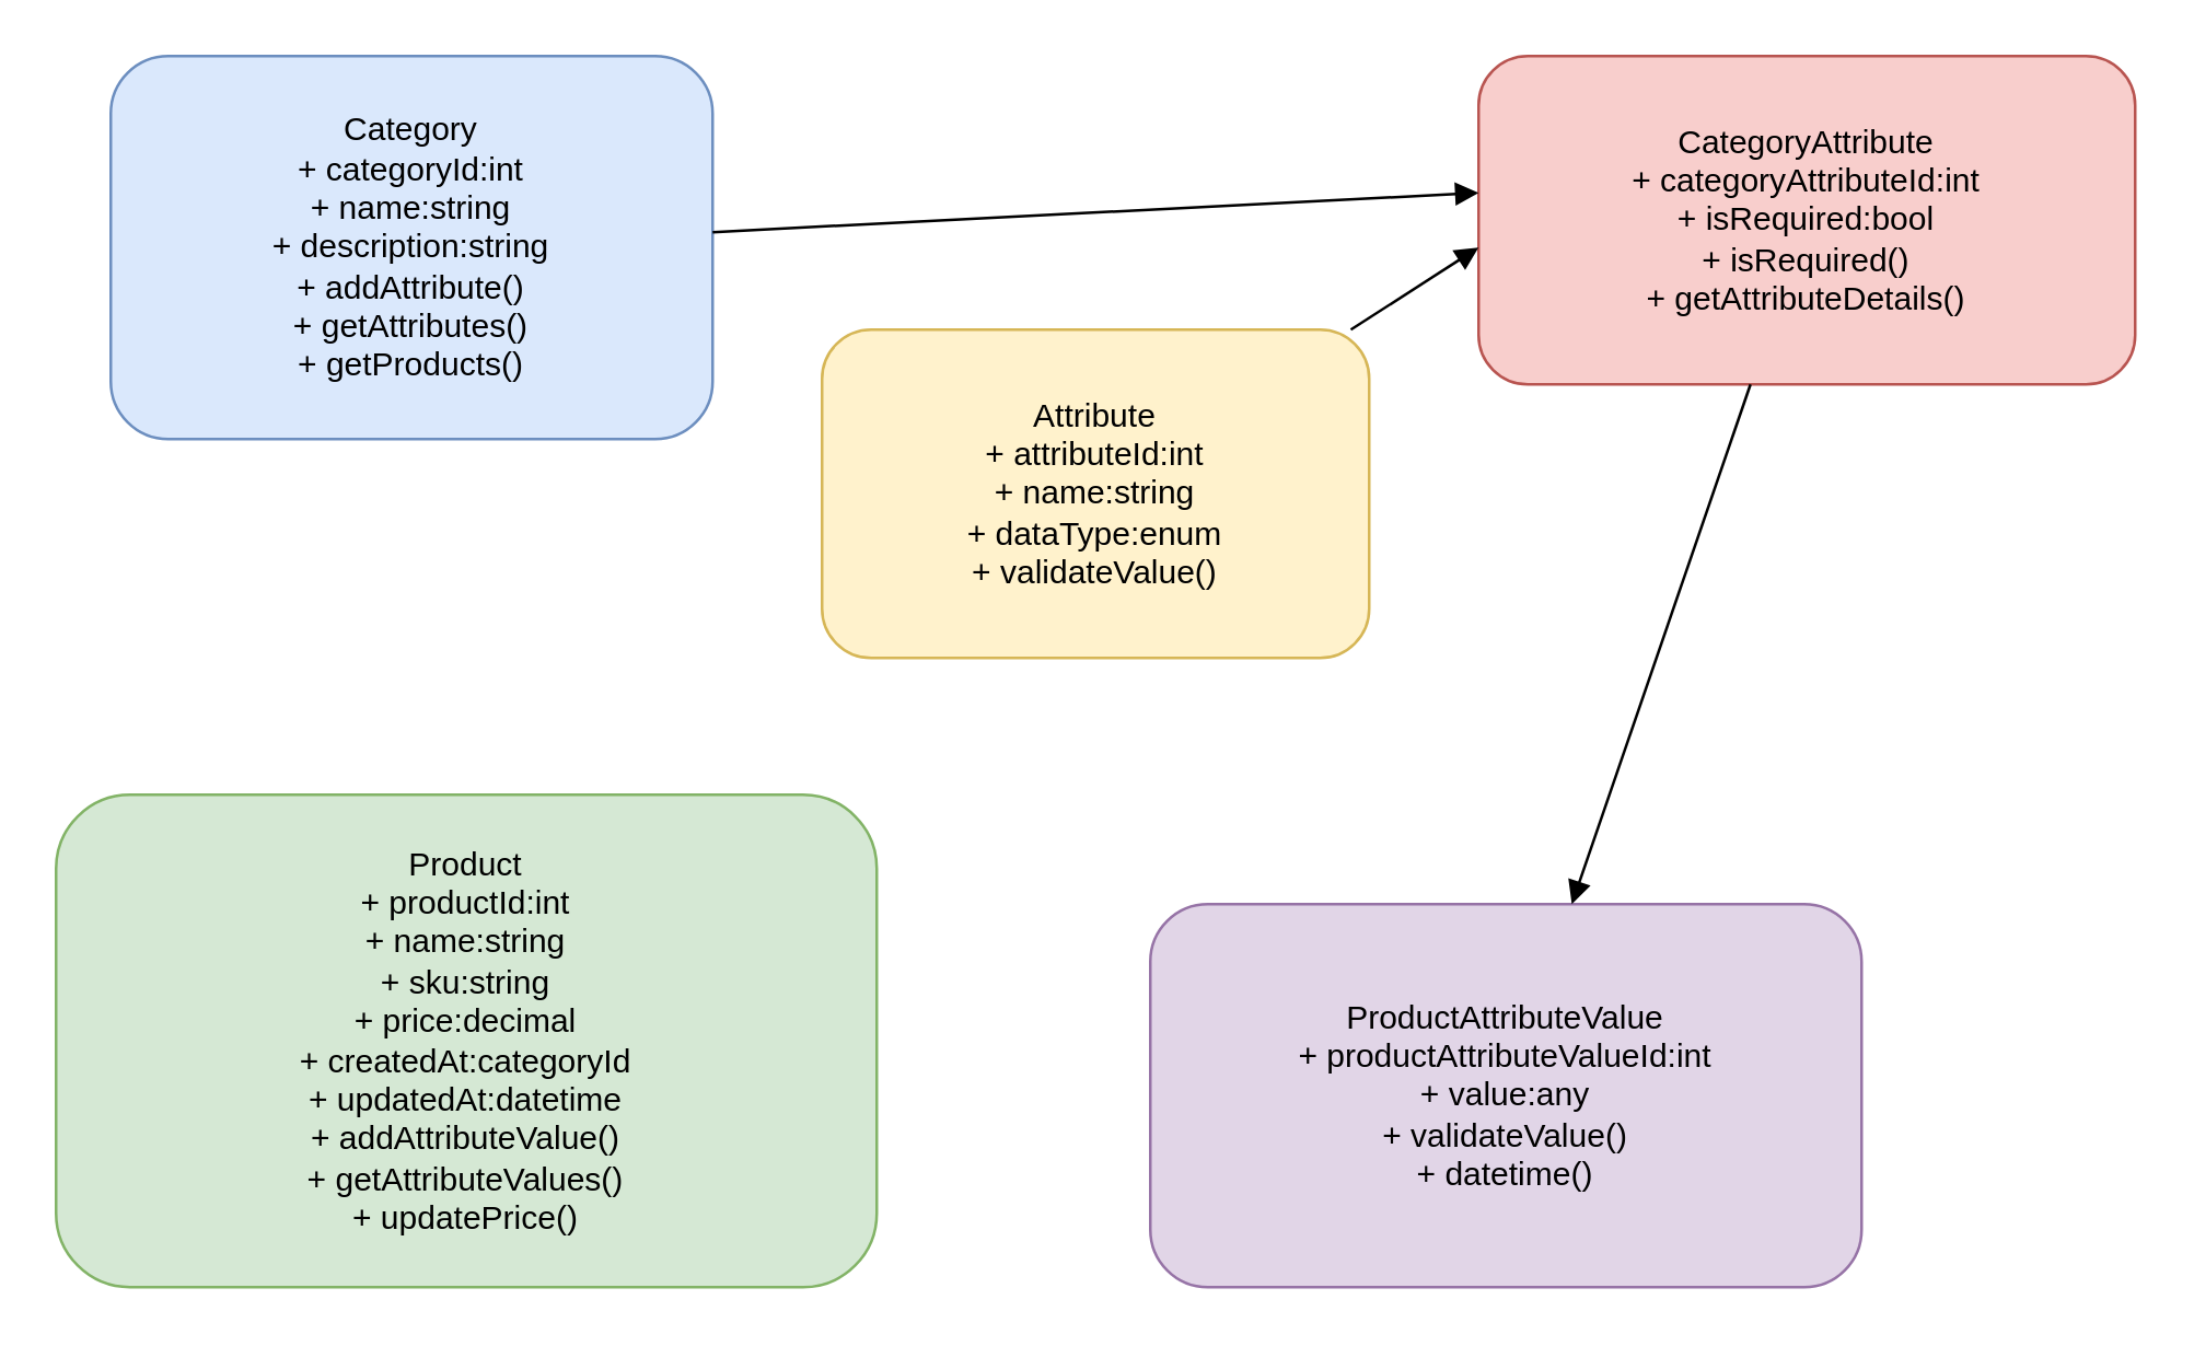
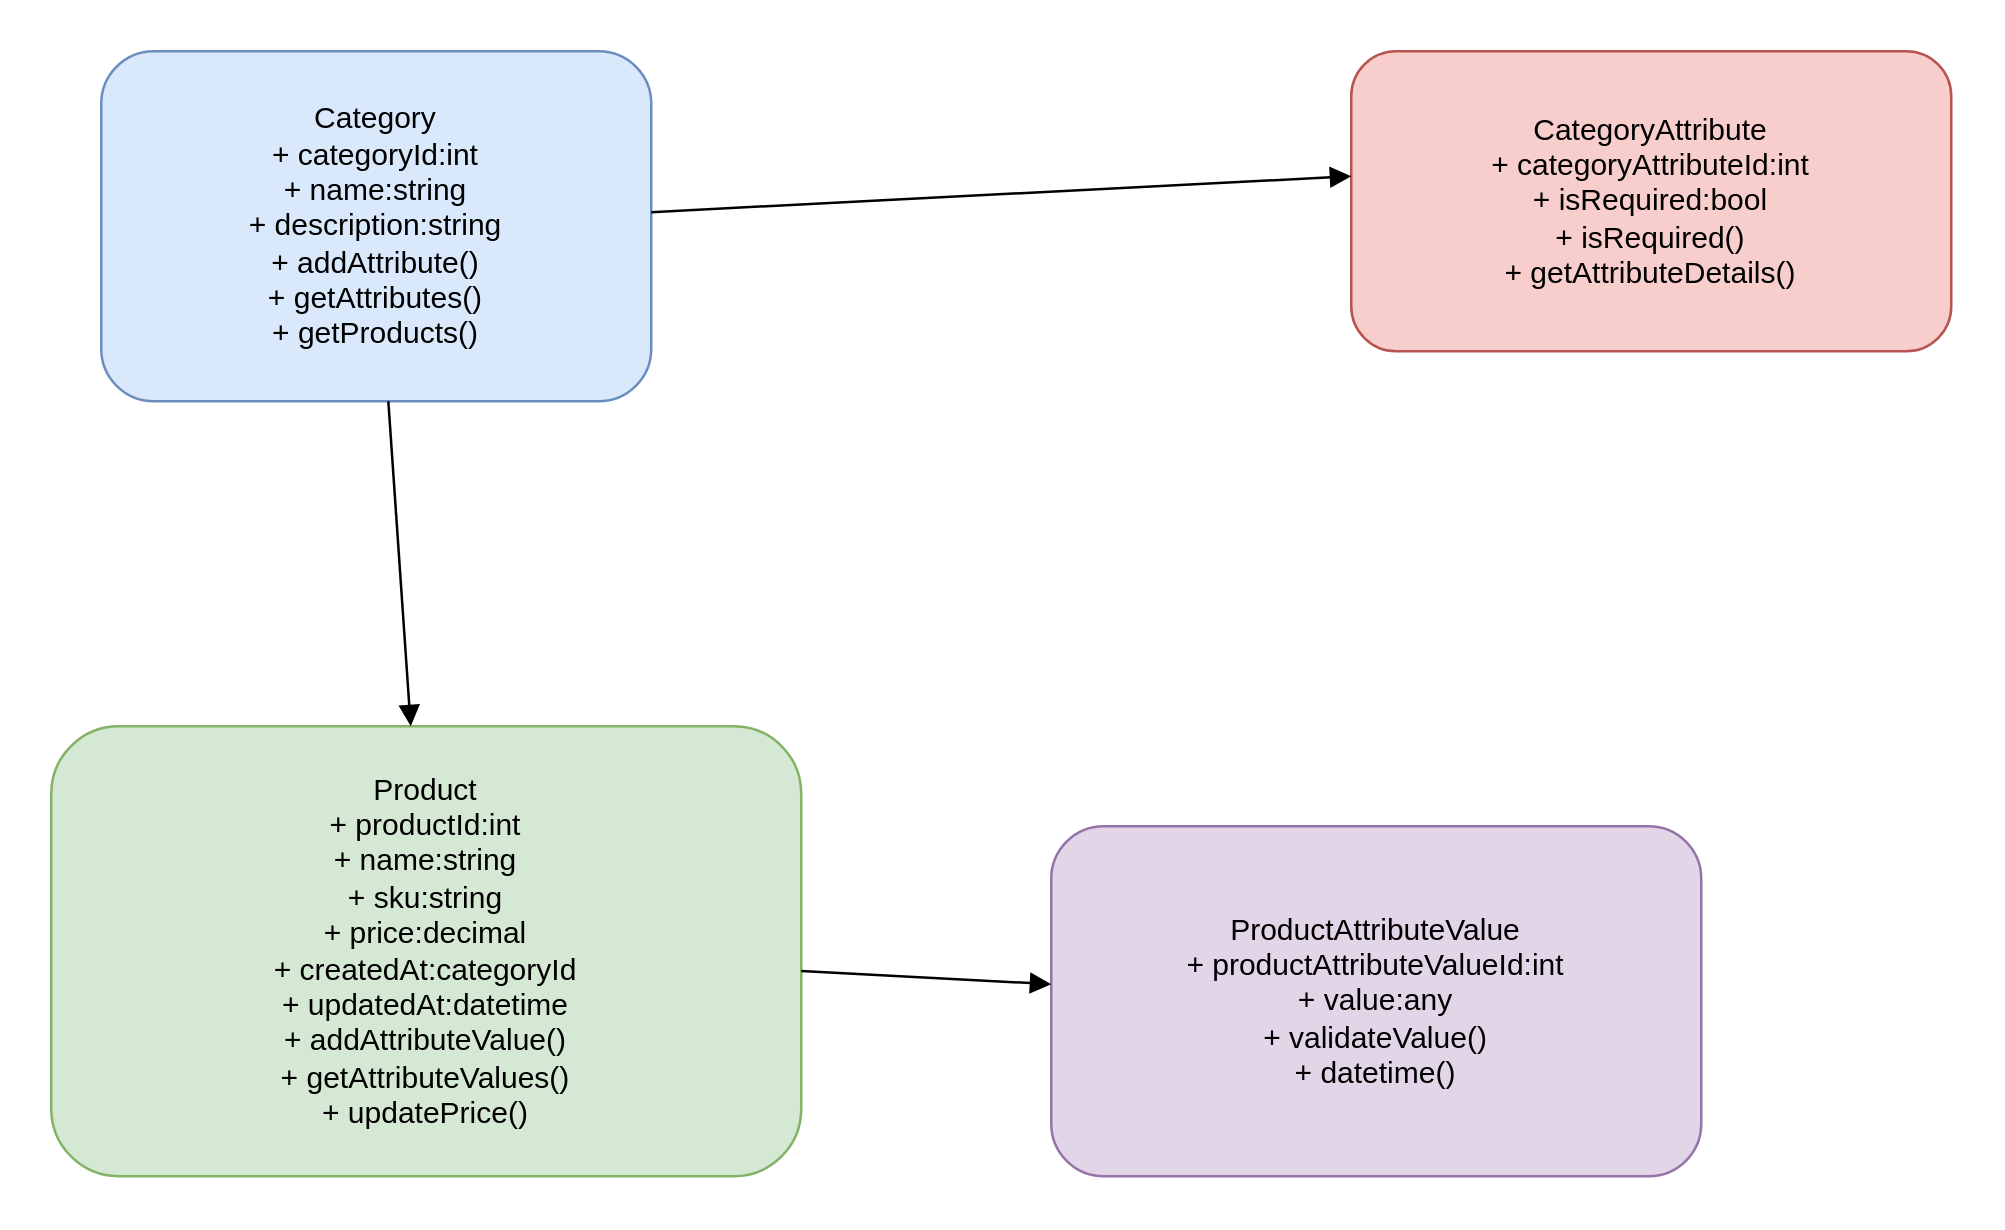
  <mxCell id="0" />
  <mxCell id="1" parent="0" />
  <mxCell id="2" value="Category&#10;+ categoryId:int&#10;+ name:string&#10;+ description:string&#10;+ addAttribute()&#10;+ getAttributes()&#10;+ getProducts()" style="shape=rectangle;whiteSpace=wrap;rounded=1;fillColor=#dae8fc;strokeColor=#6c8ebf;" parent="1" vertex="1"><mxGeometry x="40" y="20" width="220" height="140" as="geometry" /></mxCell>
- <mxCell id="3" value="Attribute&#10;+ attributeId:int&#10;+ name:string&#10;+ dataType:enum&#10;+ validateValue()" style="shape=rectangle;whiteSpace=wrap;rounded=1;fillColor=#fff2cc;strokeColor=#d6b656;" parent="1" vertex="1"><mxGeometry x="300" y="120" width="200" height="120" as="geometry" /></mxCell>
  <mxCell id="4" value="CategoryAttribute&#10;+ categoryAttributeId:int&#10;+ isRequired:bool&#10;+ isRequired()&#10;+ getAttributeDetails()" style="shape=rectangle;whiteSpace=wrap;rounded=1;fillColor=#f8cecc;strokeColor=#b85450;" parent="1" vertex="1"><mxGeometry x="540" y="20" width="240" height="120" as="geometry" /></mxCell>
  <mxCell id="5" value="Product&#10;+ productId:int&#10;+ name:string&#10;+ sku:string&#10;+ price:decimal&#10;+ createdAt:categoryId&#10;+ updatedAt:datetime&#10;+ addAttributeValue()&#10;+ getAttributeValues()&#10;+ updatePrice()" style="shape=rectangle;whiteSpace=wrap;rounded=1;fillColor=#d5e8d4;strokeColor=#82b366;" parent="1" vertex="1"><mxGeometry x="20" y="290" width="300" height="180" as="geometry" /></mxCell>
  <mxCell id="6" value="ProductAttributeValue&#10;+ productAttributeValueId:int&#10;+ value:any&#10;+ validateValue()&#10;+ datetime()" style="shape=rectangle;whiteSpace=wrap;rounded=1;fillColor=#e1d5e7;strokeColor=#9673a6;" parent="1" vertex="1"><mxGeometry x="420" y="330" width="260" height="140" as="geometry" /></mxCell>
+ <mxCell id="7" style="endArrow=block;" parent="1" source="2" target="5" edge="1"><mxGeometry relative="1" as="geometry" /></mxCell>
  <mxCell id="8" style="endArrow=block;" parent="1" source="2" edge="1"><mxGeometry relative="1" as="geometry"><mxPoint x="540" y="70" as="targetPoint" /></mxGeometry></mxCell>
- <mxCell id="9" style="endArrow=block;entryX=0;entryY=0.583;entryDx=0;entryDy=0;entryPerimeter=0;" parent="1" source="3" target="4" edge="1"><mxGeometry relative="1" as="geometry" /></mxCell>
- <mxCell id="11" style="endArrow=block;" parent="1" source="4" target="6" edge="1"><mxGeometry relative="1" as="geometry" /></mxCell>
+ <mxCell id="10" style="endArrow=block;" parent="1" source="5" target="6" edge="1"><mxGeometry relative="1" as="geometry" /></mxCell>
